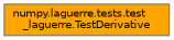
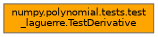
  digraph {
    rankdir=LR
-   n1 [color=gray40 fillcolor=orange fontname=Helvetica fontsize=10 height=0.2 label="numpy.laguerre.tests.test\l_laguerre.TestDerivative" shape=box style=filled width=0.4]
+   n1 [color=gray40 fillcolor=orange fontname=Helvetica fontsize=10 height=0.2 label="numpy.polynomial.tests.test\l_laguerre.TestDerivative" shape=box style=filled width=0.4]
  }
